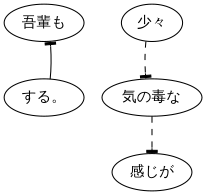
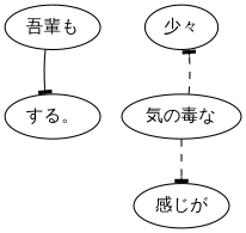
  digraph {
    fontname="Open Sans"
    node [fontname="Open Sans"]
    edge [arrowhead=tee fontname="Open Sans" style=dashed]
    n1 [label="吾輩も"]
    n2 [label="する。"]
    n3 [label="少々"]
    n4 [label="気の毒な"]
    n5 [label="感じが"]
-   n2 -> n1 [style=solid]
-   n3 -> n4
+   n1 -> n2 [style=solid]
+   n4 -> n3
    n4 -> n5
  }
